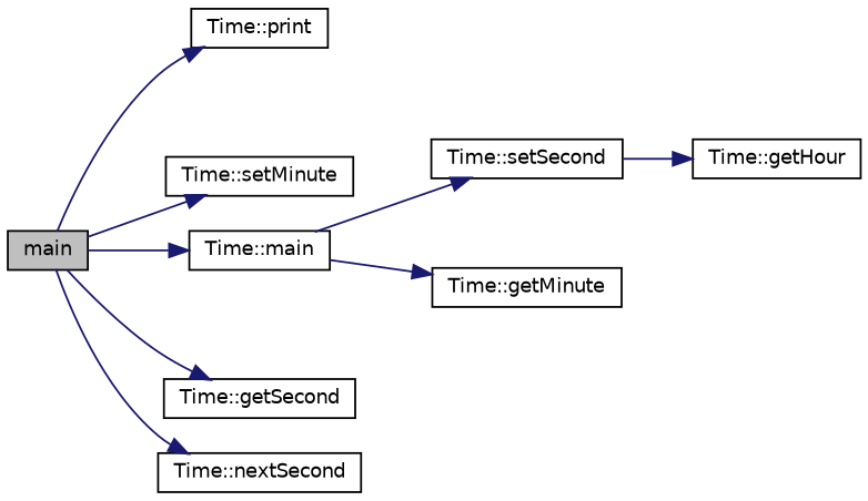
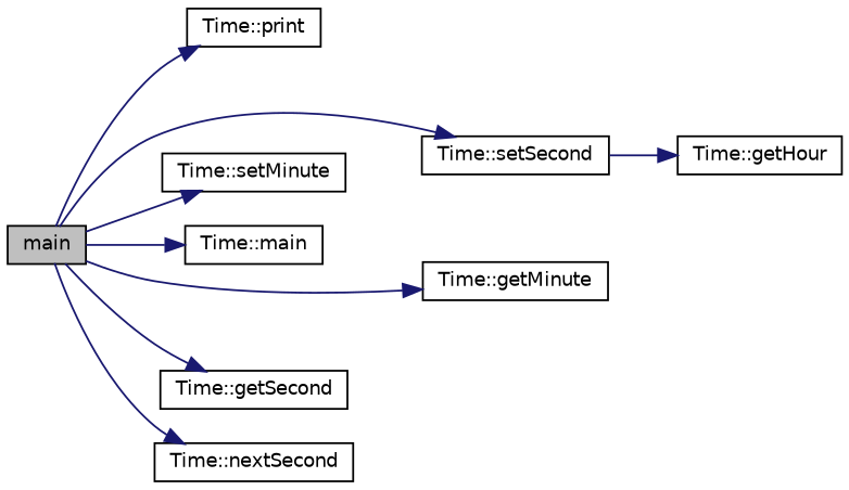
  digraph {
    rankdir=LR
    node [color=black fillcolor=white fontname=Helvetica fontsize=10 shape=record style=filled]
    edge [color=midnightblue fontname=Helvetica fontsize=10 labelfontname=Helvetica labelfontsize=10 style=solid]
    n1 [fillcolor=grey75 fontcolor=black height=0.2 label=main width=0.4]
    n2 [height=0.2 label="Time::print" width=0.4]
    n3 [height=0.2 label="Time::main" width=0.4]
    n4 [height=0.2 label="Time::setMinute" width=0.4]
    n5 [height=0.2 label="Time::setSecond" width=0.4]
    n6 [height=0.2 label="Time::getMinute" width=0.4]
    n7 [height=0.2 label="Time::getSecond" width=0.4]
    n8 [height=0.2 label="Time::nextSecond" width=0.4]
    n9 [height=0.2 label="Time::getHour" width=0.4]
    n1 -> n2
    n1 -> n3
    n1 -> n4
-   n3 -> n5
-   n3 -> n6
+   n1 -> n5
+   n1 -> n6
    n1 -> n7
    n1 -> n8
    n5 -> n9
  }
